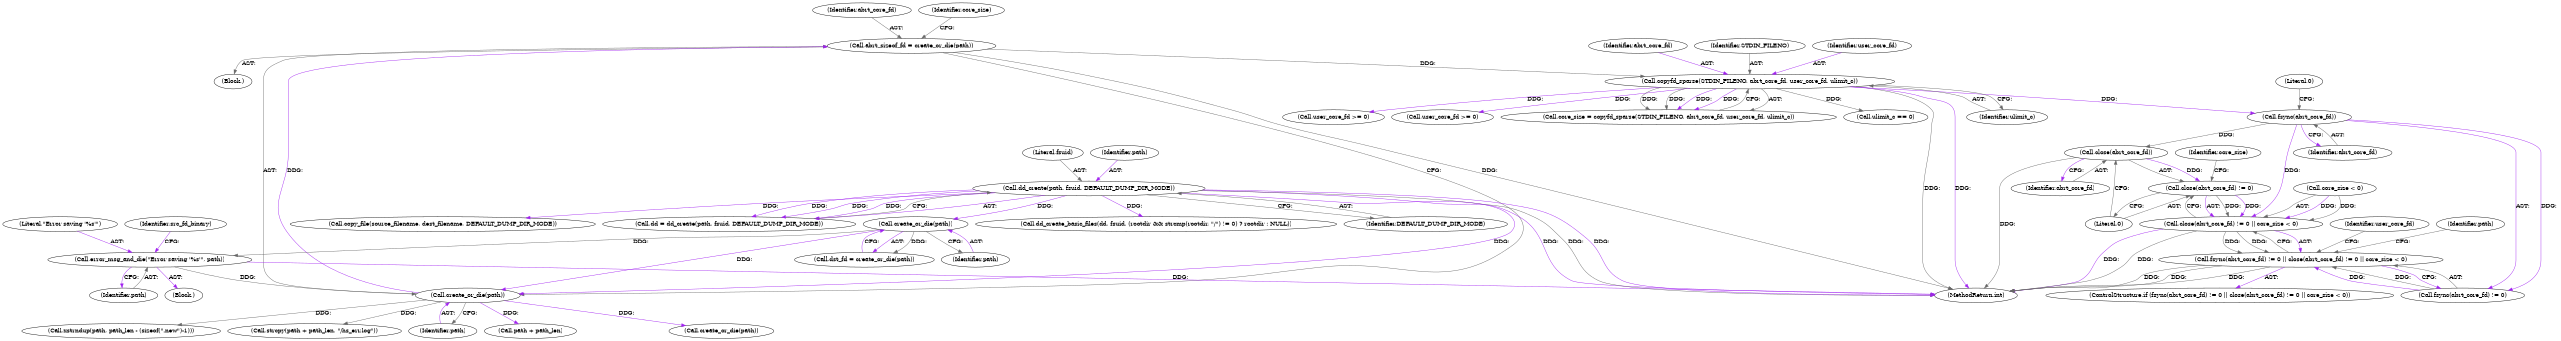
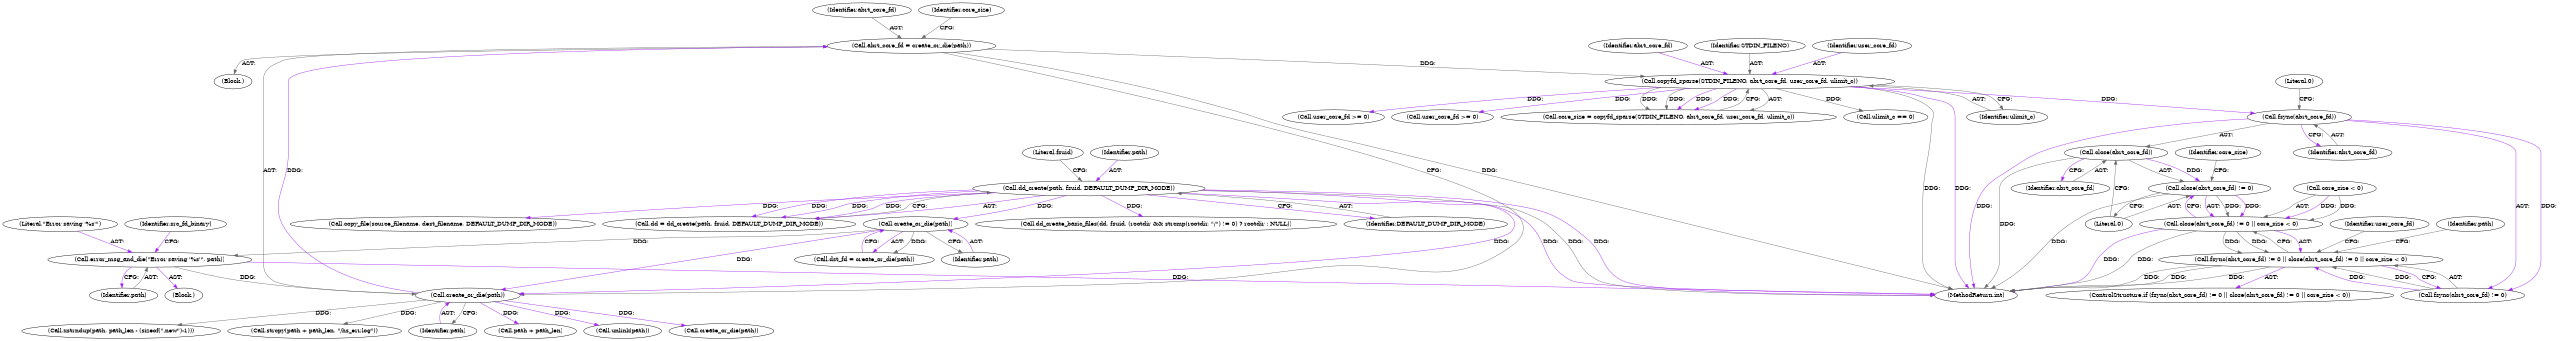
  digraph {
    edge [color=gray40]
    n1 [label="(Call,close(abrt_core_fd))"]
    n2 [label="(Call,close(abrt_core_fd) != 0)"]
    n3 [label="(MethodReturn,int)"]
    n4 [label="(Identifier,abrt_core_fd)"]
    n5 [label="(Call,close(abrt_core_fd) != 0 || core_size < 0)"]
    n6 [label="(Literal,0)"]
    n7 [label="(Call,fsync(abrt_core_fd))"]
    n8 [label="(Identifier,abrt_core_fd)"]
    n9 [label="(Call,fsync(abrt_core_fd) != 0)"]
    n10 [label="(Call,fsync(abrt_core_fd) != 0 || close(abrt_core_fd) != 0 || core_size < 0)"]
    n11 [label="(Call,copyfd_sparse(STDIN_FILENO, abrt_core_fd, user_core_fd, ulimit_c))"]
    n12 [label="(Identifier,ulimit_c)"]
    n13 [label="(Call,user_core_fd >= 0)"]
    n14 [label="(Call,user_core_fd >= 0)"]
    n15 [label="(Call,core_size = copyfd_sparse(STDIN_FILENO, abrt_core_fd, user_core_fd, ulimit_c))"]
    n16 [label="(Call,ulimit_c == 0)"]
-   n17 [label="(Call,abrt_sizeof_fd = create_or_die(path))"]
+   n17 [label="(Call,abrt_core_fd = create_or_die(path))"]
    n18 [label="(Call,create_or_die(path))"]
    n19 [label="(Block,)"]
    n20 [label="(Call,xstrndup(path, path_len - (sizeof(\".new\")-1)))"]
    n21 [label="(Call,strcpy(path + path_len, \"/hs_err.log\"))"]
    n22 [label="(Identifier,path)"]
    n23 [label="(Call,path + path_len)"]
+   n24 [label="(Call,unlink(path))"]
    n25 [label="(Call,create_or_die(path))"]
    n26 [label="(Call,error_msg_and_die(\"Error saving '%s'\", path))"]
    n27 [label="(Identifier,path)"]
    n28 [label="(Block,)"]
    n29 [label="(Call,create_or_die(path))"]
    n30 [label="(Identifier,path)"]
    n31 [label="(Call,dst_fd = create_or_die(path))"]
    n32 [label="(Call,dd_create(path, fsuid, DEFAULT_DUMP_DIR_MODE))"]
    n33 [label="(Call,dd_create_basic_files(dd, fsuid, (rootdir && strcmp(rootdir, \"/\") != 0) ? rootdir : NULL))"]
    n34 [label="(Identifier,DEFAULT_DUMP_DIR_MODE)"]
    n35 [label="(Call,copy_file(source_filename, dest_filename, DEFAULT_DUMP_DIR_MODE))"]
    n36 [label="(Call,dd = dd_create(path, fsuid, DEFAULT_DUMP_DIR_MODE))"]
    n37 [label="(ControlStructure,if (fsync(abrt_core_fd) != 0 || close(abrt_core_fd) != 0 || core_size < 0))"]
    n38 [label="(Call,core_size < 0)"]
    n39 [label="(Identifier,src_fd_binary)"]
    n40 [label="(Identifier,path)"]
    n41 [label="(Literal,\"Error saving '%s'\")"]
    n42 [label="(Identifier,abrt_core_fd)"]
    n43 [label="(Literal,0)"]
    n44 [label="(Identifier,user_core_fd)"]
    n45 [label="(Identifier,STDIN_FILENO)"]
    n46 [label="(Identifier,path)"]
    n47 [label="(Identifier,user_core_fd)"]
    n48 [label="(Identifier,abrt_core_fd)"]
    n49 [label="(Literal,fsuid)"]
    n50 [label="(Identifier,core_size)"]
    n51 [label="(Identifier,core_size)"]
    n1 -> n2 [label="AST: "]
    n1 -> n2 [color=purple label="DDG: "]
    n1 -> n3 [label="DDG: "]
    n1 -> n4 [color=purple label="CFG: "]
+   n2 -> n3 [label="DDG: "]
    n2 -> n5 [color=purple label="AST: "]
    n2 -> n5 [label="DDG: "]
    n2 -> n5 [color=purple label="DDG: "]
    n2 -> n6 [label="CFG: "]
    n4 -> n1 [label="AST: "]
-   n5 -> n2 [label="CFG: "]
+   n5 -> n2 [color=purple label="CFG: "]
    n5 -> n3 [color=purple label="DDG: "]
    n5 -> n3 [label="DDG: "]
    n5 -> n10 [color=purple label="AST: "]
    n5 -> n10 [label="DDG: "]
    n5 -> n10 [label="DDG: "]
    n6 -> n1 [label="CFG: "]
    n6 -> n2 [label="AST: "]
-   n7 -> n1 [label="DDG: "]
-   n7 -> n5 [color=purple label="DDG: "]
+   n7 -> n1 [label="AST: "]
+   n7 -> n3 [color=purple label="DDG: "]
    n7 -> n8 [color=purple label="CFG: "]
    n7 -> n9 [color=purple label="AST: "]
    n7 -> n9 [color=purple label="DDG: "]
    n8 -> n7 [label="AST: "]
    n9 -> n10 [label="AST: "]
    n9 -> n10 [color=purple label="DDG: "]
    n9 -> n10 [label="DDG: "]
    n10 -> n3 [label="DDG: "]
    n10 -> n3 [label="DDG: "]
    n10 -> n3 [label="DDG: "]
    n10 -> n5 [label="CFG: "]
    n10 -> n9 [color=purple label="CFG: "]
    n10 -> n37 [color=purple label="AST: "]
    n11 -> n3 [label="DDG: "]
    n11 -> n3 [color=purple label="DDG: "]
    n11 -> n7 [color=purple label="DDG: "]
    n11 -> n12 [label="CFG: "]
    n11 -> n13 [color=purple label="DDG: "]
    n11 -> n14 [color=purple label="DDG: "]
    n11 -> n15 [label="AST: "]
    n11 -> n15 [label="DDG: "]
    n11 -> n15 [label="DDG: "]
    n11 -> n15 [color=purple label="DDG: "]
    n11 -> n15 [color=purple label="DDG: "]
    n11 -> n16 [label="DDG: "]
    n12 -> n11 [label="AST: "]
    n15 -> n11 [label="CFG: "]
    n17 -> n3 [label="DDG: "]
    n17 -> n11 [label="DDG: "]
    n17 -> n18 [label="CFG: "]
    n17 -> n19 [label="AST: "]
    n18 -> n17 [label="AST: "]
    n18 -> n17 [color=purple label="DDG: "]
    n18 -> n20 [label="DDG: "]
    n18 -> n21 [label="DDG: "]
    n18 -> n22 [label="CFG: "]
    n18 -> n23 [color=purple label="DDG: "]
+   n18 -> n24 [color=purple label="DDG: "]
    n18 -> n25 [color=purple label="DDG: "]
    n22 -> n18 [color=purple label="AST: "]
    n26 -> n3 [color=purple label="DDG: "]
    n26 -> n18 [label="DDG: "]
    n26 -> n27 [color=purple label="CFG: "]
    n26 -> n28 [color=purple label="AST: "]
    n27 -> n26 [label="AST: "]
    n29 -> n18 [color=purple label="DDG: "]
    n29 -> n26 [label="DDG: "]
    n29 -> n30 [label="CFG: "]
    n29 -> n31 [color=purple label="AST: "]
    n29 -> n31 [label="DDG: "]
    n30 -> n29 [color=purple label="AST: "]
    n31 -> n29 [color=purple label="CFG: "]
    n32 -> n3 [color=purple label="DDG: "]
    n32 -> n3 [label="DDG: "]
    n32 -> n3 [color=purple label="DDG: "]
    n32 -> n18 [color=purple label="DDG: "]
    n32 -> n29 [color=purple label="DDG: "]
    n32 -> n33 [color=purple label="DDG: "]
-   n32 -> n34 [label="CFG: "]
+   n32 -> n34 [color=purple label="CFG: "]
    n32 -> n35 [color=purple label="DDG: "]
    n32 -> n36 [color=purple label="AST: "]
    n32 -> n36 [color=purple label="DDG: "]
    n32 -> n36 [color=purple label="DDG: "]
    n32 -> n36 [color=purple label="DDG: "]
    n34 -> n32 [label="AST: "]
    n36 -> n32 [label="CFG: "]
    n38 -> n5 [label="AST: "]
    n38 -> n5 [color=purple label="DDG: "]
    n38 -> n5 [label="DDG: "]
    n39 -> n26 [color=purple label="CFG: "]
    n40 -> n32 [color=purple label="AST: "]
    n41 -> n26 [color=purple label="AST: "]
    n42 -> n11 [color=purple label="AST: "]
    n43 -> n7 [label="CFG: "]
    n44 -> n10 [label="CFG: "]
    n45 -> n11 [label="AST: "]
    n46 -> n10 [label="CFG: "]
    n47 -> n11 [color=purple label="AST: "]
    n48 -> n17 [label="AST: "]
-   n49 -> n32 [label="AST: "]
+   n49 -> n32 [label="CFG: "]
    n50 -> n2 [label="CFG: "]
    n51 -> n17 [label="CFG: "]
  }
